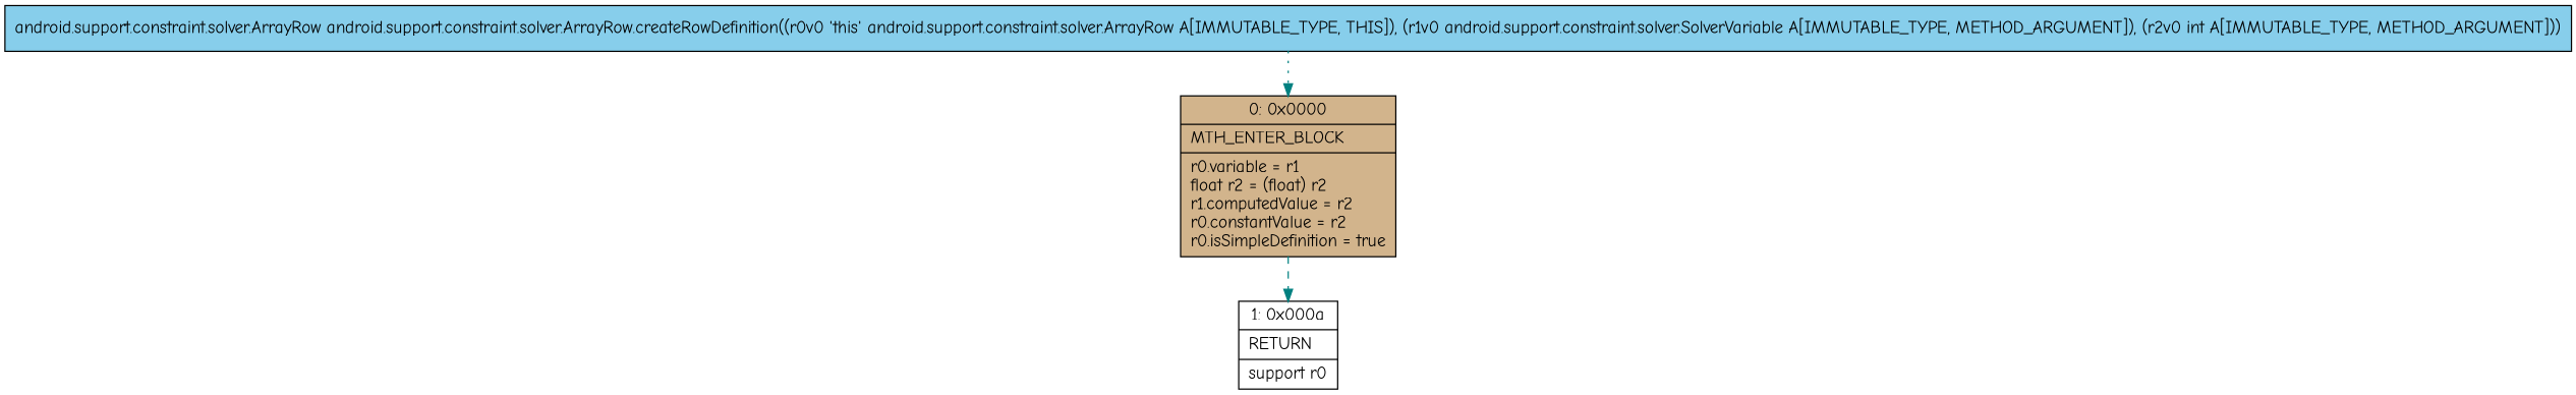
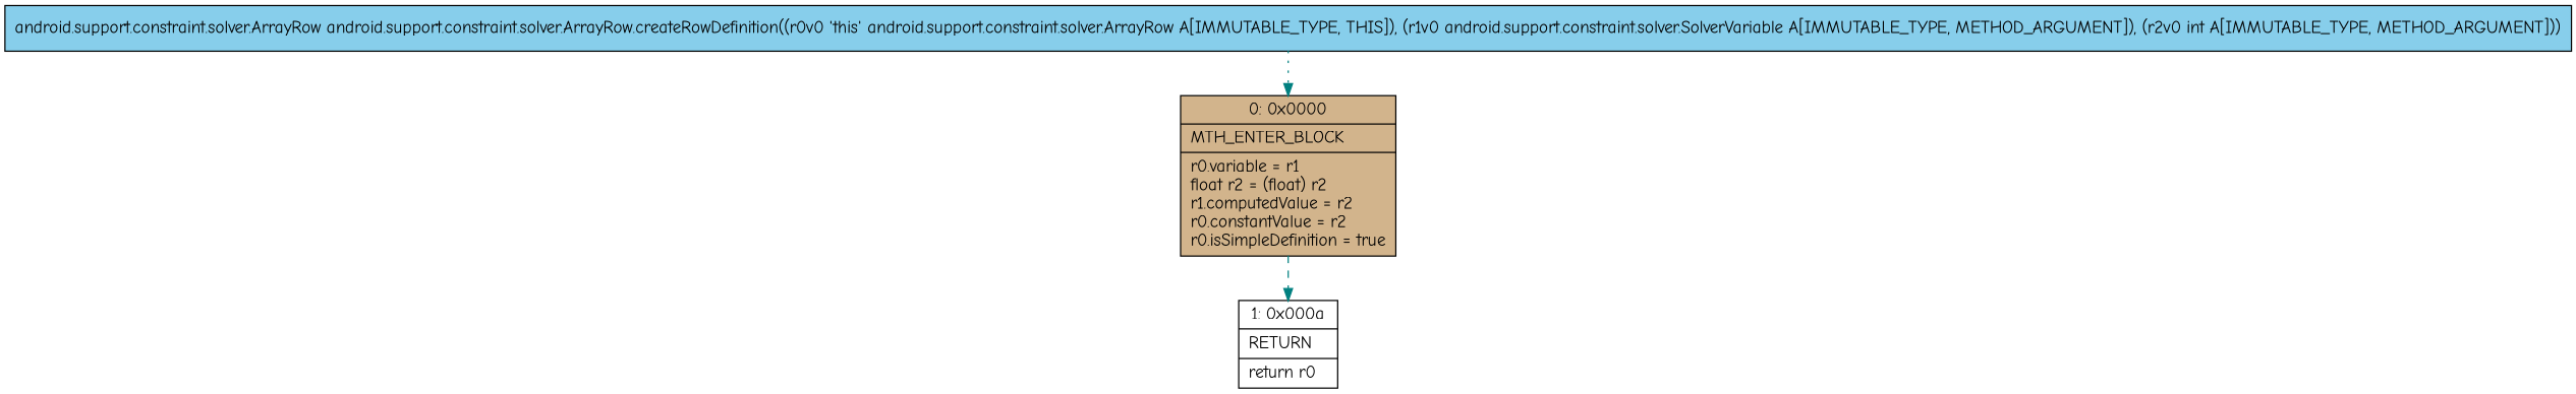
  digraph {
    fontname="Comic Neue"
    node [shape=record style=filled fontname="Comic Neue"]
    edge [color=teal arrowhead=normal fontname="Comic Neue"]
    n1 [label="{0\:\ 0x0000|MTH_ENTER_BLOCK\l|r0.variable = r1\lfloat r2 = (float) r2\lr1.computedValue = r2\lr0.constantValue = r2\lr0.isSimpleDefinition = true\l}" fillcolor=tan]
-   n2 [label="{1\:\ 0x000a|RETURN\l|support r0\l}" fillcolor=white]
+   n2 [label="{1\:\ 0x000a|RETURN\l|return r0\l}" fillcolor=white]
    n3 [label="{android.support.constraint.solver.ArrayRow android.support.constraint.solver.ArrayRow.createRowDefinition((r0v0 'this' android.support.constraint.solver.ArrayRow A[IMMUTABLE_TYPE, THIS]), (r1v0 android.support.constraint.solver.SolverVariable A[IMMUTABLE_TYPE, METHOD_ARGUMENT]), (r2v0 int A[IMMUTABLE_TYPE, METHOD_ARGUMENT])) }" fillcolor=skyblue]
    n1 -> n2 [style=dashed]
    n3 -> n1 [style=dotted]
  }
